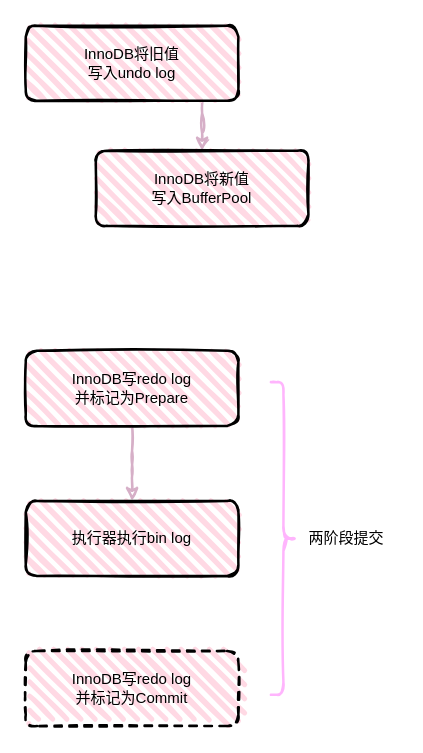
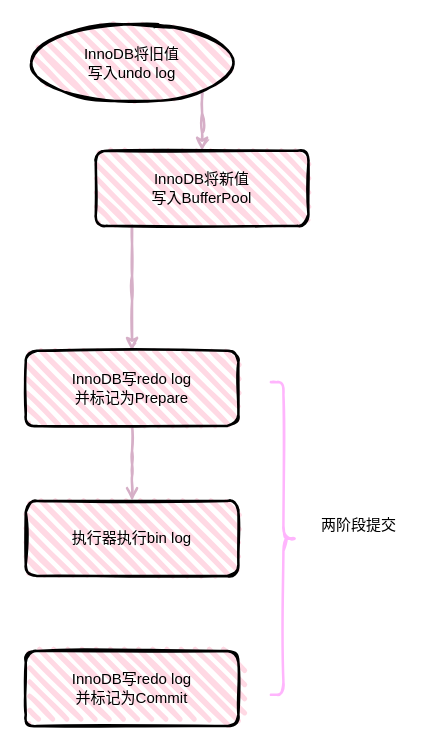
  <mxCell id="0" />
  <mxCell id="1" parent="0" />
  <mxCell id="2" style="edgeStyle=elbowEdgeStyle;rounded=1;sketch=1;orthogonalLoop=1;jettySize=auto;html=1;entryX=0.5;entryY=0;entryDx=0;entryDy=0;strokeColor=#D6AFC7;strokeWidth=2;" edge="1" parent="1" source="3" target="5"><mxGeometry relative="1" as="geometry" /></mxCell>
- <mxCell id="3" value="InnoDB将旧值&lt;br&gt;写入undo log" style="rounded=1;whiteSpace=wrap;html=1;strokeWidth=2;fillWeight=4;hachureGap=8;hachureAngle=45;fillColor=#FFD9E4;sketch=1;" vertex="1" parent="1"><mxGeometry x="20" y="20" width="170" height="60" as="geometry" /></mxCell>
+ <mxCell id="3" value="InnoDB将旧值&lt;br&gt;写入undo log" style="ellipse;whiteSpace=wrap;html=1;strokeWidth=2;fillWeight=4;hachureGap=8;hachureAngle=45;fillColor=#FFD9E4;sketch=1;" vertex="1" parent="1"><mxGeometry x="20" y="20" width="170" height="60" as="geometry" /></mxCell>
+ <mxCell id="4" style="edgeStyle=elbowEdgeStyle;rounded=1;orthogonalLoop=1;jettySize=auto;html=1;entryX=0.5;entryY=0;entryDx=0;entryDy=0;strokeColor=#D6AFC7;strokeWidth=2;sketch=1;" edge="1" parent="1" source="5" target="7"><mxGeometry relative="1" as="geometry" /></mxCell>
  <mxCell id="5" value="InnoDB将新值&lt;br&gt;写入BufferPool" style="rounded=1;whiteSpace=wrap;html=1;strokeWidth=2;fillWeight=4;hachureGap=8;hachureAngle=45;fillColor=#FFD9E4;sketch=1;" vertex="1" parent="1"><mxGeometry x="76" y="120" width="170" height="60" as="geometry" /></mxCell>
- <mxCell id="6" style="edgeStyle=elbowEdgeStyle;rounded=1;orthogonalLoop=1;jettySize=auto;html=1;exitX=0.5;exitY=1;exitDx=0;exitDy=0;entryX=0.5;entryY=0;entryDx=0;entryDy=0;strokeColor=#D6AFC7;strokeWidth=2;sketch=1;" edge="1" parent="1" source="7" target="8"><mxGeometry relative="1" as="geometry" /></mxCell>
+ <mxCell id="6" style="edgeStyle=elbowEdgeStyle;rounded=1;orthogonalLoop=1;jettySize=auto;html=1;exitX=0.5;exitY=1;exitDx=0;exitDy=0;entryX=0.5;entryY=0;entryDx=0;entryDy=0;strokeColor=#D6AFC7;strokeWidth=2;sketch=1;endArrow=open;" edge="1" parent="1" source="7" target="8"><mxGeometry relative="1" as="geometry" /></mxCell>
  <mxCell id="7" value="InnoDB写redo log&lt;br&gt;并标记为Prepare" style="rounded=1;whiteSpace=wrap;html=1;strokeWidth=2;fillWeight=4;hachureGap=8;hachureAngle=45;fillColor=#FFD9E4;sketch=1;" vertex="1" parent="1"><mxGeometry x="20" y="280" width="170" height="60" as="geometry" /></mxCell>
  <mxCell id="8" value="执行器执行bin log" style="rounded=1;whiteSpace=wrap;html=1;strokeWidth=2;fillWeight=4;hachureGap=8;hachureAngle=45;fillColor=#FFD9E4;sketch=1;" vertex="1" parent="1"><mxGeometry x="20" y="400" width="170" height="60" as="geometry" /></mxCell>
- <mxCell id="9" value="InnoDB写redo log&lt;br&gt;并标记为Commit" style="rounded=1;whiteSpace=wrap;html=1;strokeWidth=2;fillWeight=4;hachureGap=8;hachureAngle=45;fillColor=#FFD9E4;sketch=1;dashed=1;" vertex="1" parent="1"><mxGeometry x="20" y="520" width="170" height="60" as="geometry" /></mxCell>
+ <mxCell id="9" value="InnoDB写redo log&lt;br&gt;并标记为Commit" style="rounded=1;whiteSpace=wrap;html=1;strokeWidth=2;fillWeight=4;hachureGap=8;hachureAngle=45;fillColor=#FFD9E4;sketch=1;" vertex="1" parent="1"><mxGeometry x="20" y="520" width="170" height="60" as="geometry" /></mxCell>
  <mxCell id="10" value="" style="shape=curlyBracket;whiteSpace=wrap;html=1;rounded=1;flipH=1;fillColor=#FFD9E4;size=0.5;strokeWidth=2;strokeColor=#FFB5FD;perimeterSpacing=8;shadow=0;sketch=1;treeMoving=0;noLabel=0;" vertex="1" parent="1"><mxGeometry x="216" y="305" width="20" height="250" as="geometry" /></mxCell>
- <mxCell id="11" value="两阶段提交" style="text;html=1;resizable=0;autosize=1;align=center;verticalAlign=middle;points=[];fillColor=none;strokeColor=none;rounded=0;shadow=0;sketch=1;strokeWidth=2;" vertex="1" parent="1"><mxGeometry x="236" y="415" width="80" height="30" as="geometry" /></mxCell>
+ <mxCell id="11" value="两阶段提交" style="text;html=1;resizable=0;autosize=1;align=center;verticalAlign=middle;points=[];fillColor=none;strokeColor=none;rounded=0;shadow=0;sketch=1;strokeWidth=2;" vertex="1" parent="1"><mxGeometry x="246" y="405" width="80" height="30" as="geometry" /></mxCell>
